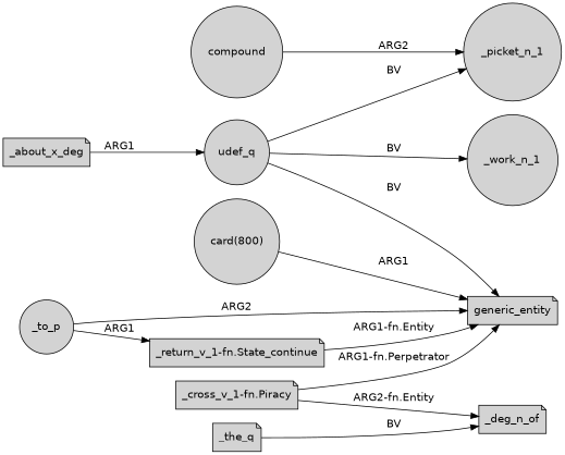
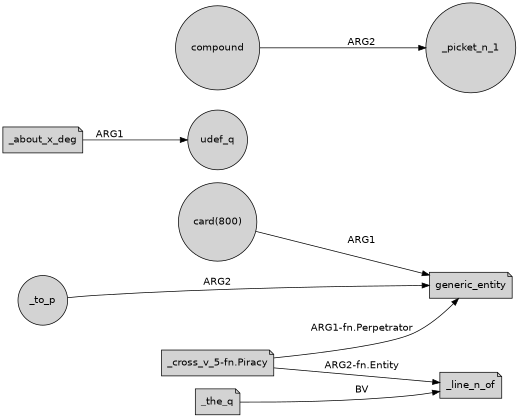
  digraph {
    fontname="DejaVu Sans"
    rankdir=LR
    node [fontname="DejaVu Sans" shape=circle style=filled]
    edge [fontname="DejaVu Sans"]
    compound
    _picket_n_1
-   _line_n_of [shape=note label=_deg_n_of]
+   _line_n_of [shape=note]
    udef_q
-   _work_n_1
    generic_entity [shape=note]
-   "_cross_v_1-fn.Piracy" [shape=note]
+   "_cross_v_1-fn.Piracy" [shape=note label="_cross_v_5-fn.Piracy"]
    "card(800)"
    _the_q [shape=note]
-   "_return_v_1-fn.State_continue" [shape=note]
    _about_x_deg [shape=note]
    _to_p
    compound -> _picket_n_1 [label=ARG2]
-   udef_q -> _picket_n_1 [label=BV]
-   udef_q -> _work_n_1 [label=BV]
-   udef_q -> generic_entity [label=BV]
    "_cross_v_1-fn.Piracy" -> _line_n_of [label="ARG2-fn.Entity"]
    "_cross_v_1-fn.Piracy" -> generic_entity [label="ARG1-fn.Perpetrator"]
    "card(800)" -> generic_entity [label=ARG1]
    _the_q -> _line_n_of [label=BV]
-   "_return_v_1-fn.State_continue" -> generic_entity [label="ARG1-fn.Entity"]
    _about_x_deg -> udef_q [label=ARG1]
    _to_p -> generic_entity [label=ARG2]
-   _to_p -> "_return_v_1-fn.State_continue" [label=ARG1]
  }
